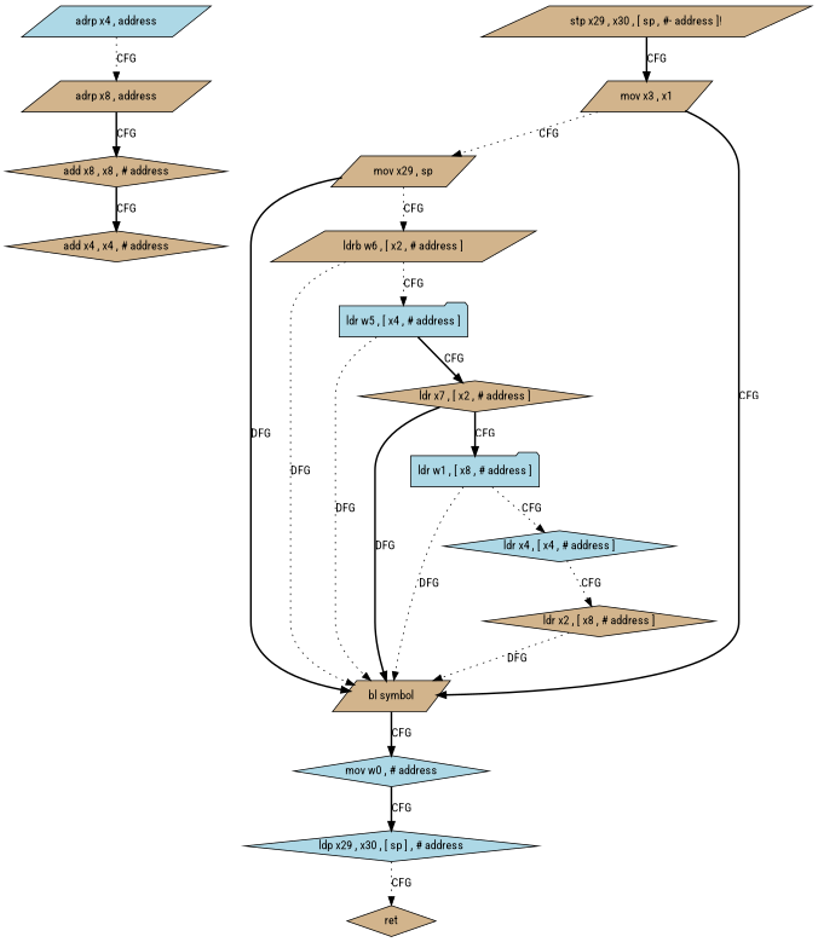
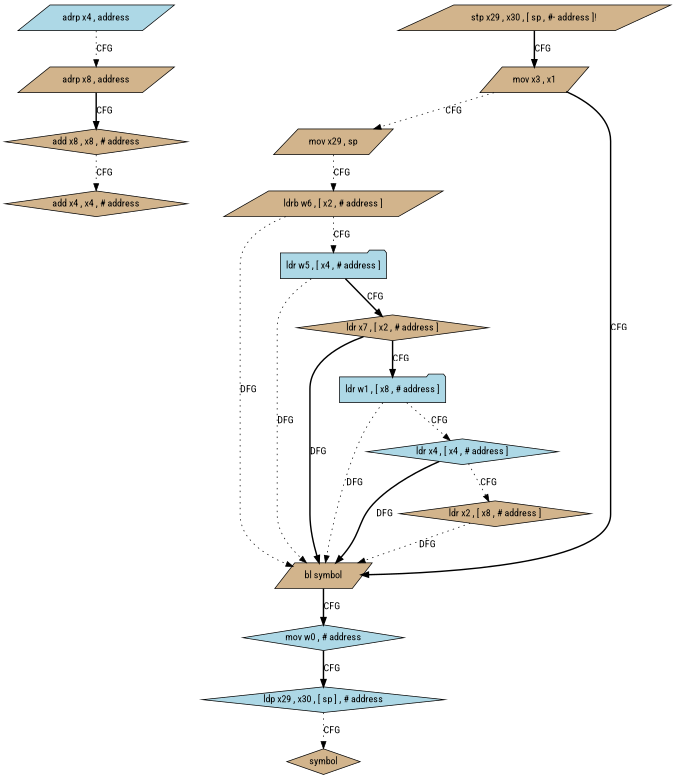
  digraph {
    fontname="Roboto Condensed"
    node [fillcolor=tan fontname="Roboto Condensed" shape=diamond style=filled]
    edge [fontname="Roboto Condensed" style=dotted]
    n1 [fillcolor=lightblue label="adrp x4 , address" shape=parallelogram]
    n2 [label="adrp x8 , address" shape=parallelogram]
    n3 [label="add x8 , x8 , # address"]
    n4 [label="add x4 , x4 , # address"]
    n5 [label="stp x29 , x30 , [ sp , #- address ]!" shape=parallelogram]
    n6 [label="mov x3 , x1" shape=parallelogram]
    n7 [label="mov x29 , sp" shape=parallelogram]
    n8 [label="bl symbol" shape=parallelogram]
    n9 [label="ldrb w6 , [ x2 , # address ]" shape=parallelogram]
    n10 [fillcolor=lightblue label="mov w0 , # address"]
    n11 [fillcolor=lightblue label="ldr w5 , [ x4 , # address ]" shape=folder]
    n12 [label="ldr x7 , [ x2 , # address ]"]
    n13 [fillcolor=lightblue label="ldr w1 , [ x8 , # address ]" shape=folder]
    n14 [fillcolor=lightblue label="ldr x4 , [ x4 , # address ]"]
    n15 [label="ldr x2 , [ x8 , # address ]"]
    n16 [fillcolor=lightblue label="ldp x29 , x30 , [ sp ] , # address"]
-   n17 [label=ret]
+   n17 [label=symbol]
    n1 -> n2 [label=CFG]
    n2 -> n3 [label=CFG style=bold]
-   n3 -> n4 [label=CFG style=bold]
+   n3 -> n4 [label=CFG]
    n5 -> n6 [label=CFG style=bold]
    n6 -> n7 [label=CFG]
    n6 -> n8 [label=CFG style=bold]
    n7 -> n9 [label=CFG]
    n8 -> n10 [label=CFG style=bold]
    n9 -> n8 [label=DFG]
    n9 -> n11 [label=CFG]
    n10 -> n16 [label=CFG style=bold]
    n11 -> n8 [label=DFG]
    n11 -> n12 [label=CFG style=bold]
    n12 -> n8 [label=DFG style=bold]
    n12 -> n13 [label=CFG style=bold]
    n13 -> n8 [label=DFG]
    n13 -> n14 [label=CFG]
-   n7 -> n8 [label=DFG style=bold]
+   n14 -> n8 [label=DFG style=bold]
    n14 -> n15 [label=CFG]
    n15 -> n8 [label=DFG]
    n16 -> n17 [label=CFG]
  }
